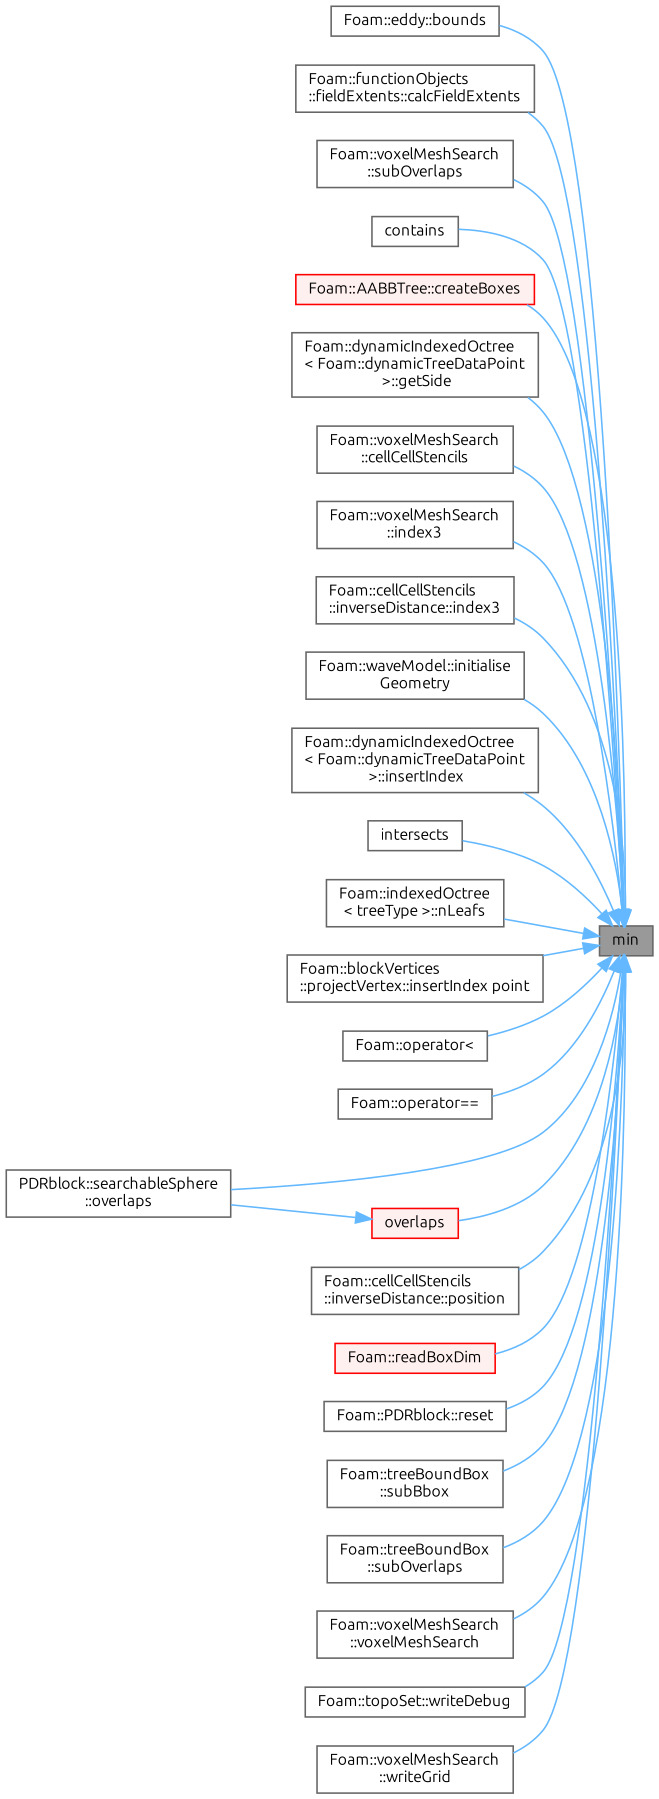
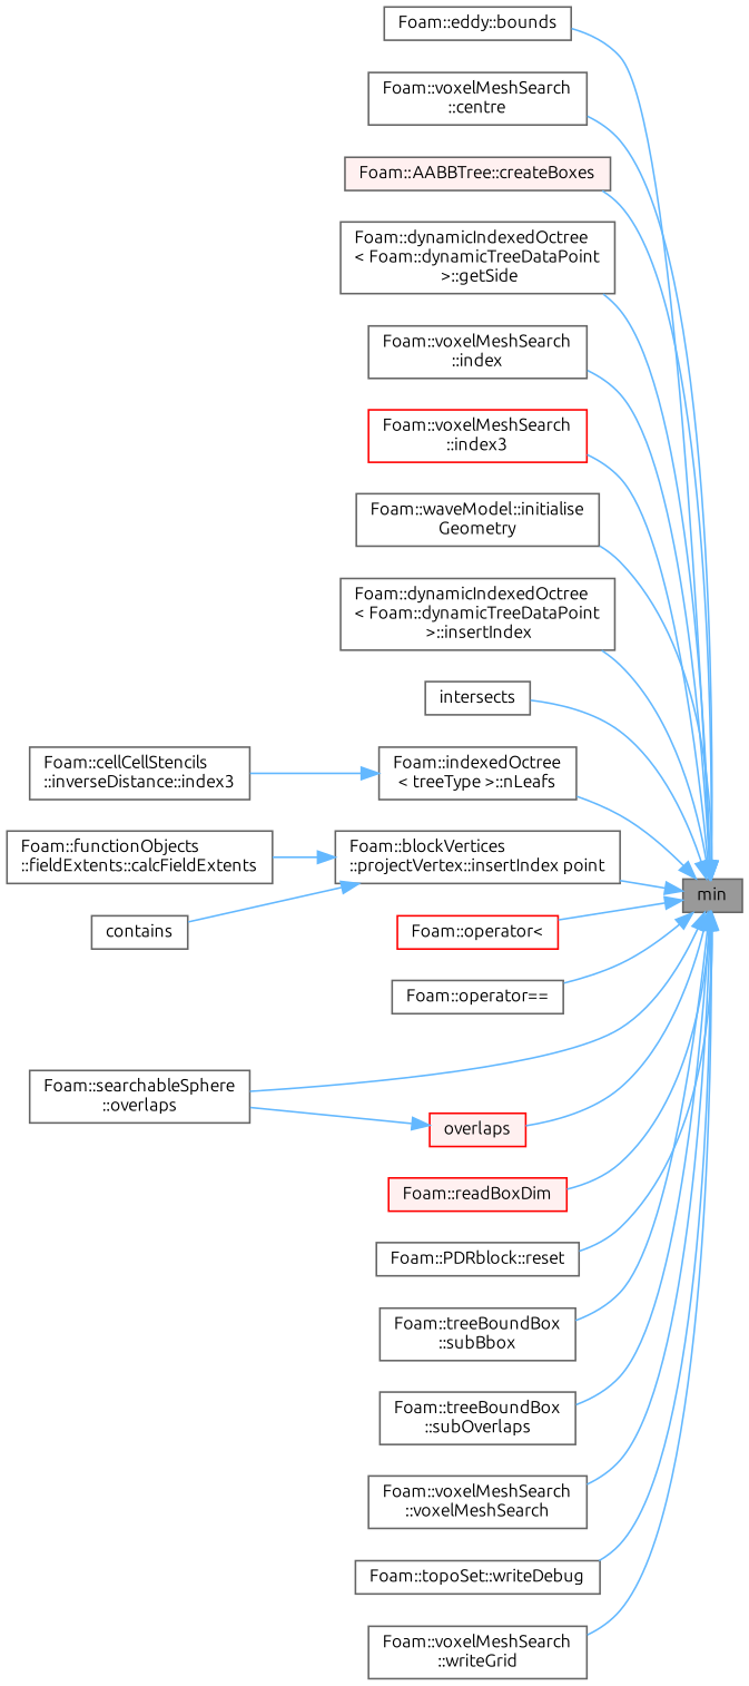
  digraph {
    fontname=Ubuntu
    rankdir=RL
    node [color=grey40 fillcolor=white fontname=Ubuntu fontsize=10 shape=box style=filled]
    edge [color=steelblue1 dir=back fontname=Ubuntu fontsize=10 labelfontname=Helvetica labelfontsize=10 style=solid]
    n1 [color=gray40 fillcolor=grey60 fontcolor=black height=0.2 label=min width=0.4]
    n2 [height=0.2 label="Foam::eddy::bounds" width=0.4]
    n3 [height=0.2 label="Foam::functionObjects\l::fieldExtents::calcFieldExtents" width=0.4]
-   n4 [height=0.2 label="Foam::voxelMeshSearch\l::subOverlaps" width=0.4]
+   n4 [height=0.2 label="Foam::voxelMeshSearch\l::centre" width=0.4]
    n5 [height=0.2 label=contains width=0.4]
-   n6 [color=red fillcolor="#FFF0F0" height=0.2 label="Foam::AABBTree::createBoxes" width=0.4]
+   n6 [fillcolor="#FFF0F0" height=0.2 label="Foam::AABBTree::createBoxes" width=0.4]
    n7 [height=0.2 label="Foam::dynamicIndexedOctree\l\< Foam::dynamicTreeDataPoint\l \>::getSide" width=0.4]
-   n8 [height=0.2 label="Foam::voxelMeshSearch\l::cellCellStencils" width=0.4]
-   n9 [height=0.2 label="Foam::voxelMeshSearch\l::index3" width=0.4]
+   n8 [height=0.2 label="Foam::voxelMeshSearch\l::index" width=0.4]
+   n9 [color=red height=0.2 label="Foam::voxelMeshSearch\l::index3" width=0.4]
    n10 [height=0.2 label="Foam::cellCellStencils\l::inverseDistance::index3" width=0.4]
    n11 [height=0.2 label="Foam::waveModel::initialise\lGeometry" width=0.4]
    n12 [height=0.2 label="Foam::dynamicIndexedOctree\l\< Foam::dynamicTreeDataPoint\l \>::insertIndex" width=0.4]
    n13 [height=0.2 label=intersects width=0.4]
    n14 [height=0.2 label="Foam::indexedOctree\l\< treeType \>::nLeafs" width=0.4]
    n15 [height=0.2 label="Foam::blockVertices\l::projectVertex::insertIndex point" width=0.4]
-   n16 [height=0.2 label="Foam::operator\<" width=0.4]
+   n16 [color=red height=0.2 label="Foam::operator\<" width=0.4]
    n17 [height=0.2 label="Foam::operator==" width=0.4]
-   n18 [height=0.2 label="PDRblock::searchableSphere\l::overlaps" width=0.4]
+   n18 [height=0.2 label="Foam::searchableSphere\l::overlaps" width=0.4]
    n19 [color=red fillcolor="#FFF0F0" height=0.2 label=overlaps width=0.4]
-   n20 [height=0.2 label="Foam::cellCellStencils\l::inverseDistance::position" width=0.4]
    n21 [color=red fillcolor="#FFF0F0" height=0.2 label="Foam::readBoxDim" width=0.4]
    n22 [height=0.2 label="Foam::PDRblock::reset" width=0.4]
    n23 [height=0.2 label="Foam::treeBoundBox\l::subBbox" width=0.4]
    n24 [height=0.2 label="Foam::treeBoundBox\l::subOverlaps" width=0.4]
    n25 [height=0.2 label="Foam::voxelMeshSearch\l::voxelMeshSearch" width=0.4]
    n26 [height=0.2 label="Foam::topoSet::writeDebug" width=0.4]
    n27 [height=0.2 label="Foam::voxelMeshSearch\l::writeGrid" width=0.4]
    n1 -> n2
-   n1 -> n3
+   n15 -> n3
    n1 -> n4
-   n1 -> n5
+   n15 -> n5
    n1 -> n6
    n1 -> n7
    n1 -> n8
    n1 -> n9
-   n1 -> n10
+   n14 -> n10
    n1 -> n11
    n1 -> n12
    n1 -> n13
    n1 -> n14
    n1 -> n15
    n1 -> n16
    n1 -> n17
    n1 -> n18
    n1 -> n19
-   n1 -> n20
    n1 -> n21
    n1 -> n22
    n1 -> n23
    n1 -> n24
    n1 -> n25
    n1 -> n26
    n1 -> n27
    n19 -> n18
  }
